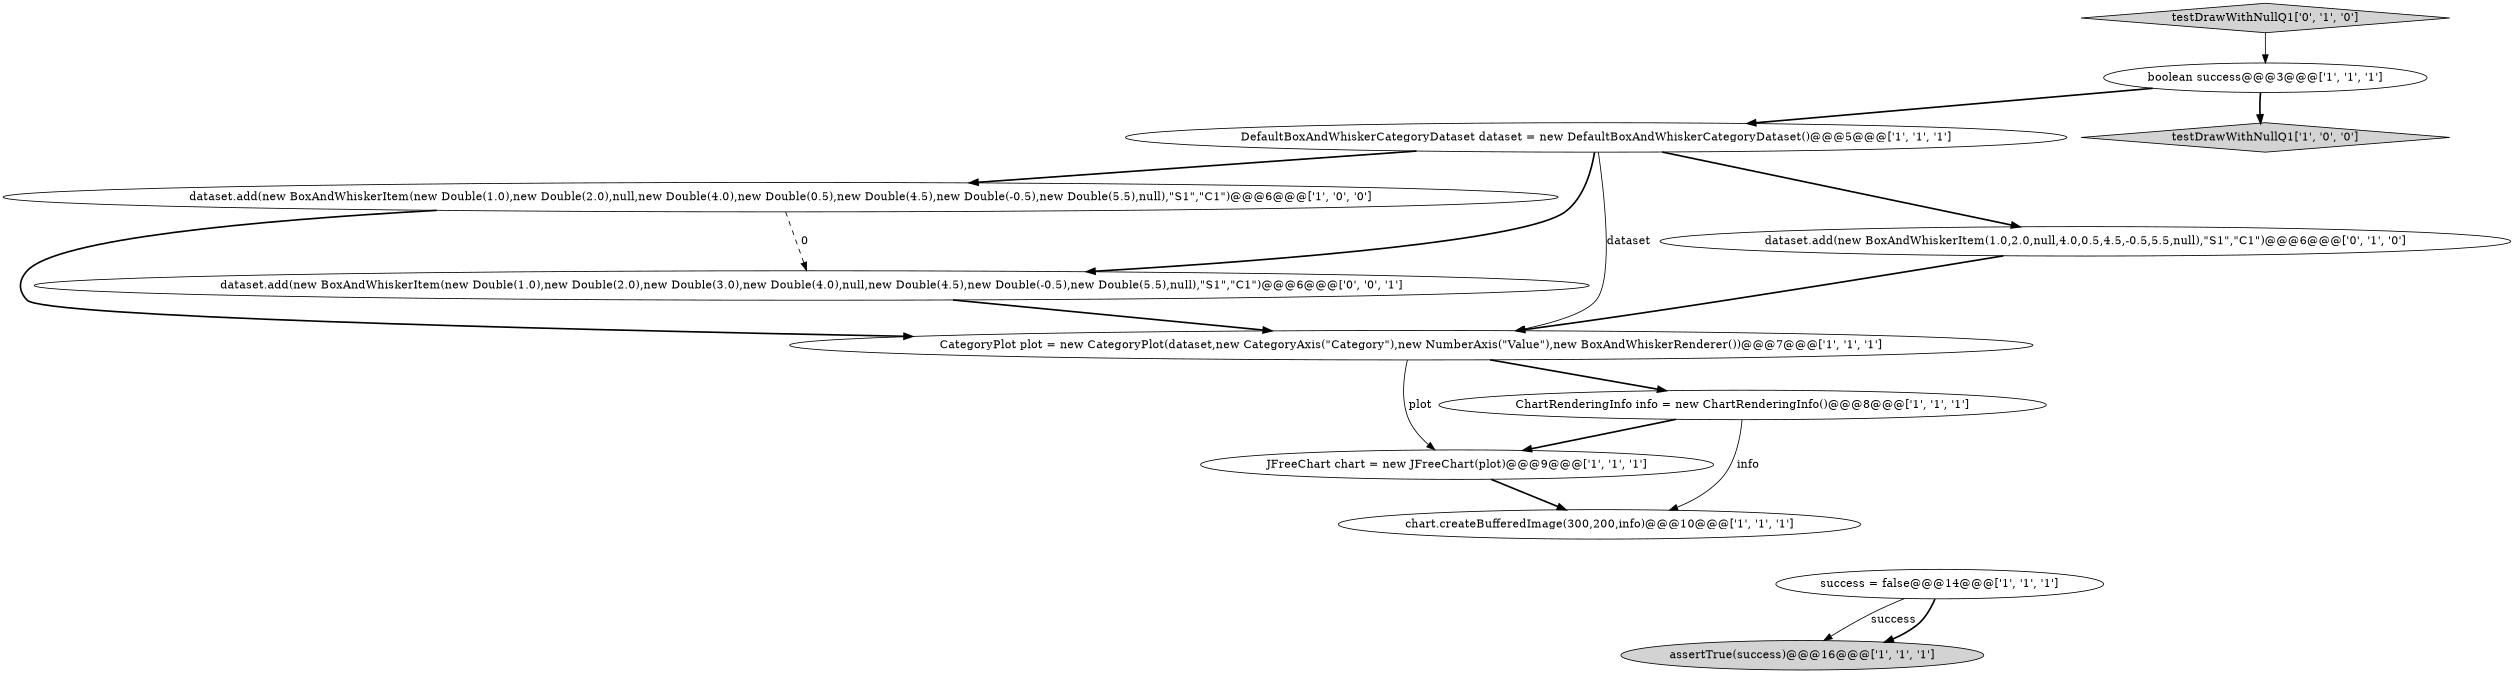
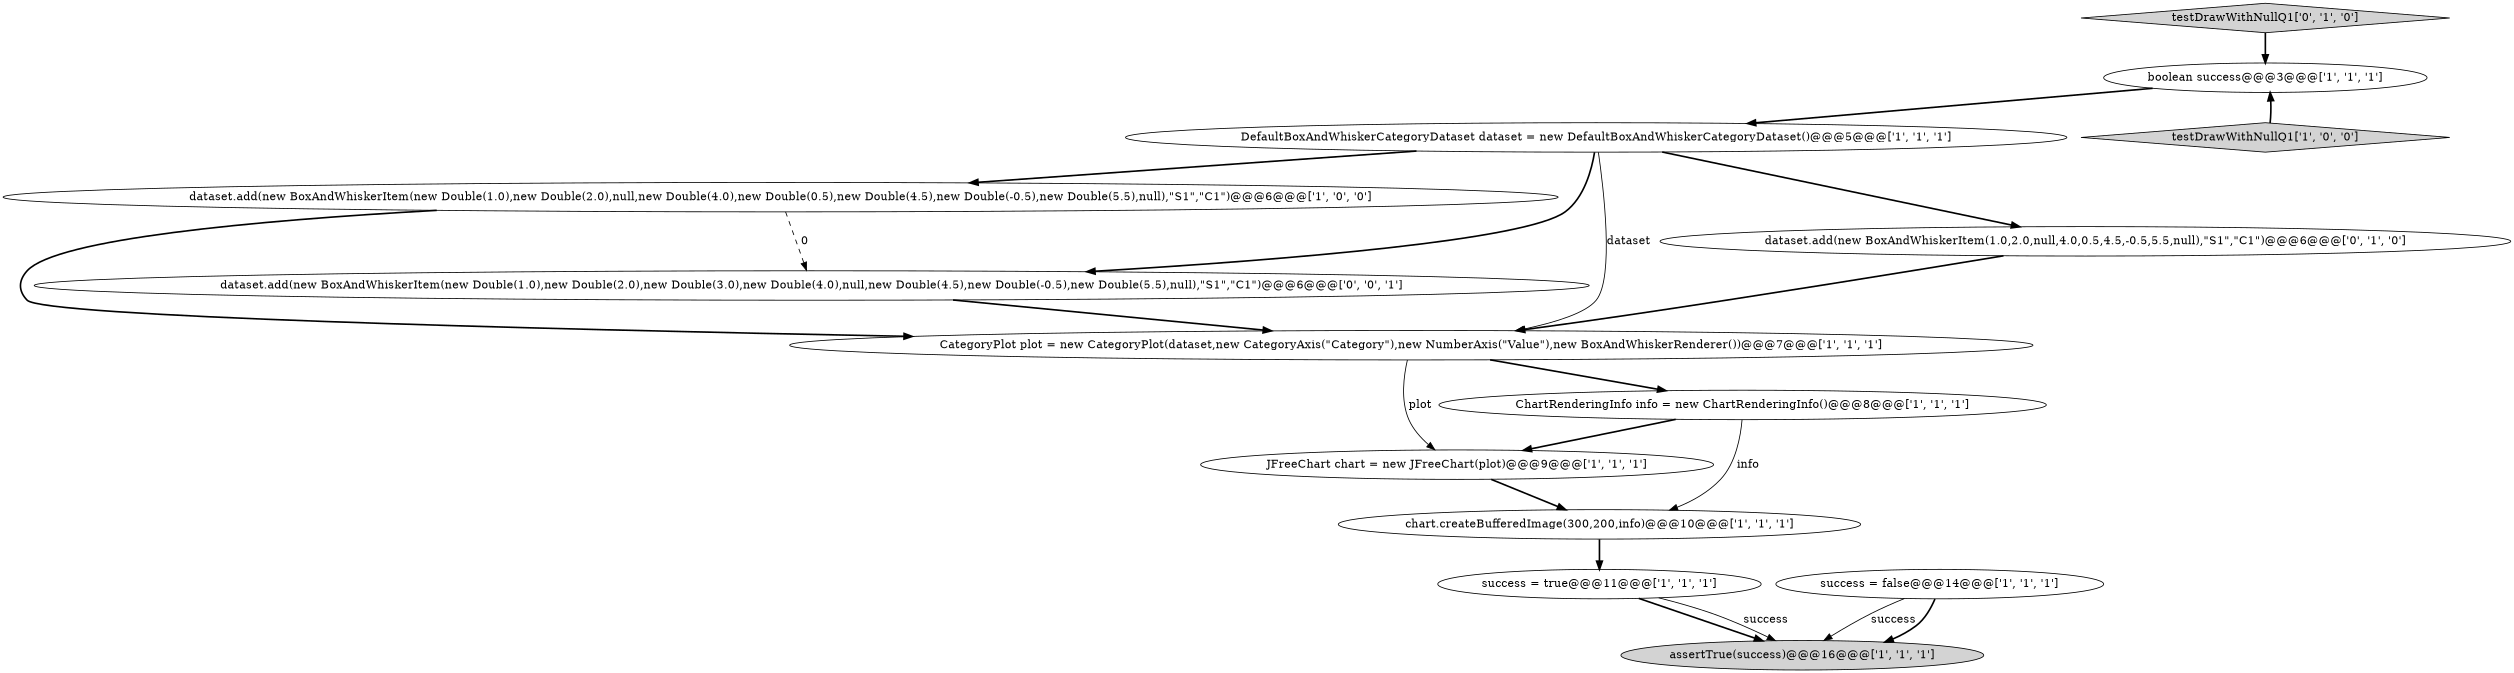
  digraph {
    node [fillcolor=white shape=ellipse style=filled]
    edge [style=bold]
    n1 [fillcolor=lightgray label="testDrawWithNullQ1['0', '1', '0']" shape=diamond]
    n2 [label="boolean success@@@3@@@['1', '1', '1']"]
    n3 [label="DefaultBoxAndWhiskerCategoryDataset dataset = new DefaultBoxAndWhiskerCategoryDataset()@@@5@@@['1', '1', '1']"]
    n4 [label="dataset.add(new BoxAndWhiskerItem(new Double(1.0),new Double(2.0),null,new Double(4.0),new Double(0.5),new Double(4.5),new Double(-0.5),new Double(5.5),null),\"S1\",\"C1\")@@@6@@@['1', '0', '0']"]
    n5 [label="CategoryPlot plot = new CategoryPlot(dataset,new CategoryAxis(\"Category\"),new NumberAxis(\"Value\"),new BoxAndWhiskerRenderer())@@@7@@@['1', '1', '1']"]
    n6 [label="dataset.add(new BoxAndWhiskerItem(new Double(1.0),new Double(2.0),new Double(3.0),new Double(4.0),null,new Double(4.5),new Double(-0.5),new Double(5.5),null),\"S1\",\"C1\")@@@6@@@['0', '0', '1']"]
    n7 [label="JFreeChart chart = new JFreeChart(plot)@@@9@@@['1', '1', '1']"]
    n8 [label="ChartRenderingInfo info = new ChartRenderingInfo()@@@8@@@['1', '1', '1']"]
    n9 [label="success = false@@@14@@@['1', '1', '1']"]
    n10 [fillcolor=lightgray label="assertTrue(success)@@@16@@@['1', '1', '1']"]
    n11 [label="chart.createBufferedImage(300,200,info)@@@10@@@['1', '1', '1']"]
+   n12 [label="success = true@@@11@@@['1', '1', '1']"]
    n13 [label="dataset.add(new BoxAndWhiskerItem(1.0,2.0,null,4.0,0.5,4.5,-0.5,5.5,null),\"S1\",\"C1\")@@@6@@@['0', '1', '0']"]
    n14 [fillcolor=lightgray label="testDrawWithNullQ1['1', '0', '0']" shape=diamond]
-   n1 -> n2 [style=solid]
+   n1 -> n2
    n2 -> n3
    n3 -> n4
    n3 -> n5 [label=dataset style=solid]
    n3 -> n6
    n3 -> n13
    n4 -> n5
    n4 -> n6 [label=0 style=dashed]
    n5 -> n7 [label=plot style=solid]
    n5 -> n8
    n6 -> n5
    n7 -> n11
    n8 -> n7
    n8 -> n11 [label=info style=solid]
    n9 -> n10 [label=success style=solid]
    n9 -> n10
+   n11 -> n12
+   n12 -> n10
+   n12 -> n10 [label=success style=solid]
    n13 -> n5
-   n2 -> n14
+   n14 -> n2
  }
